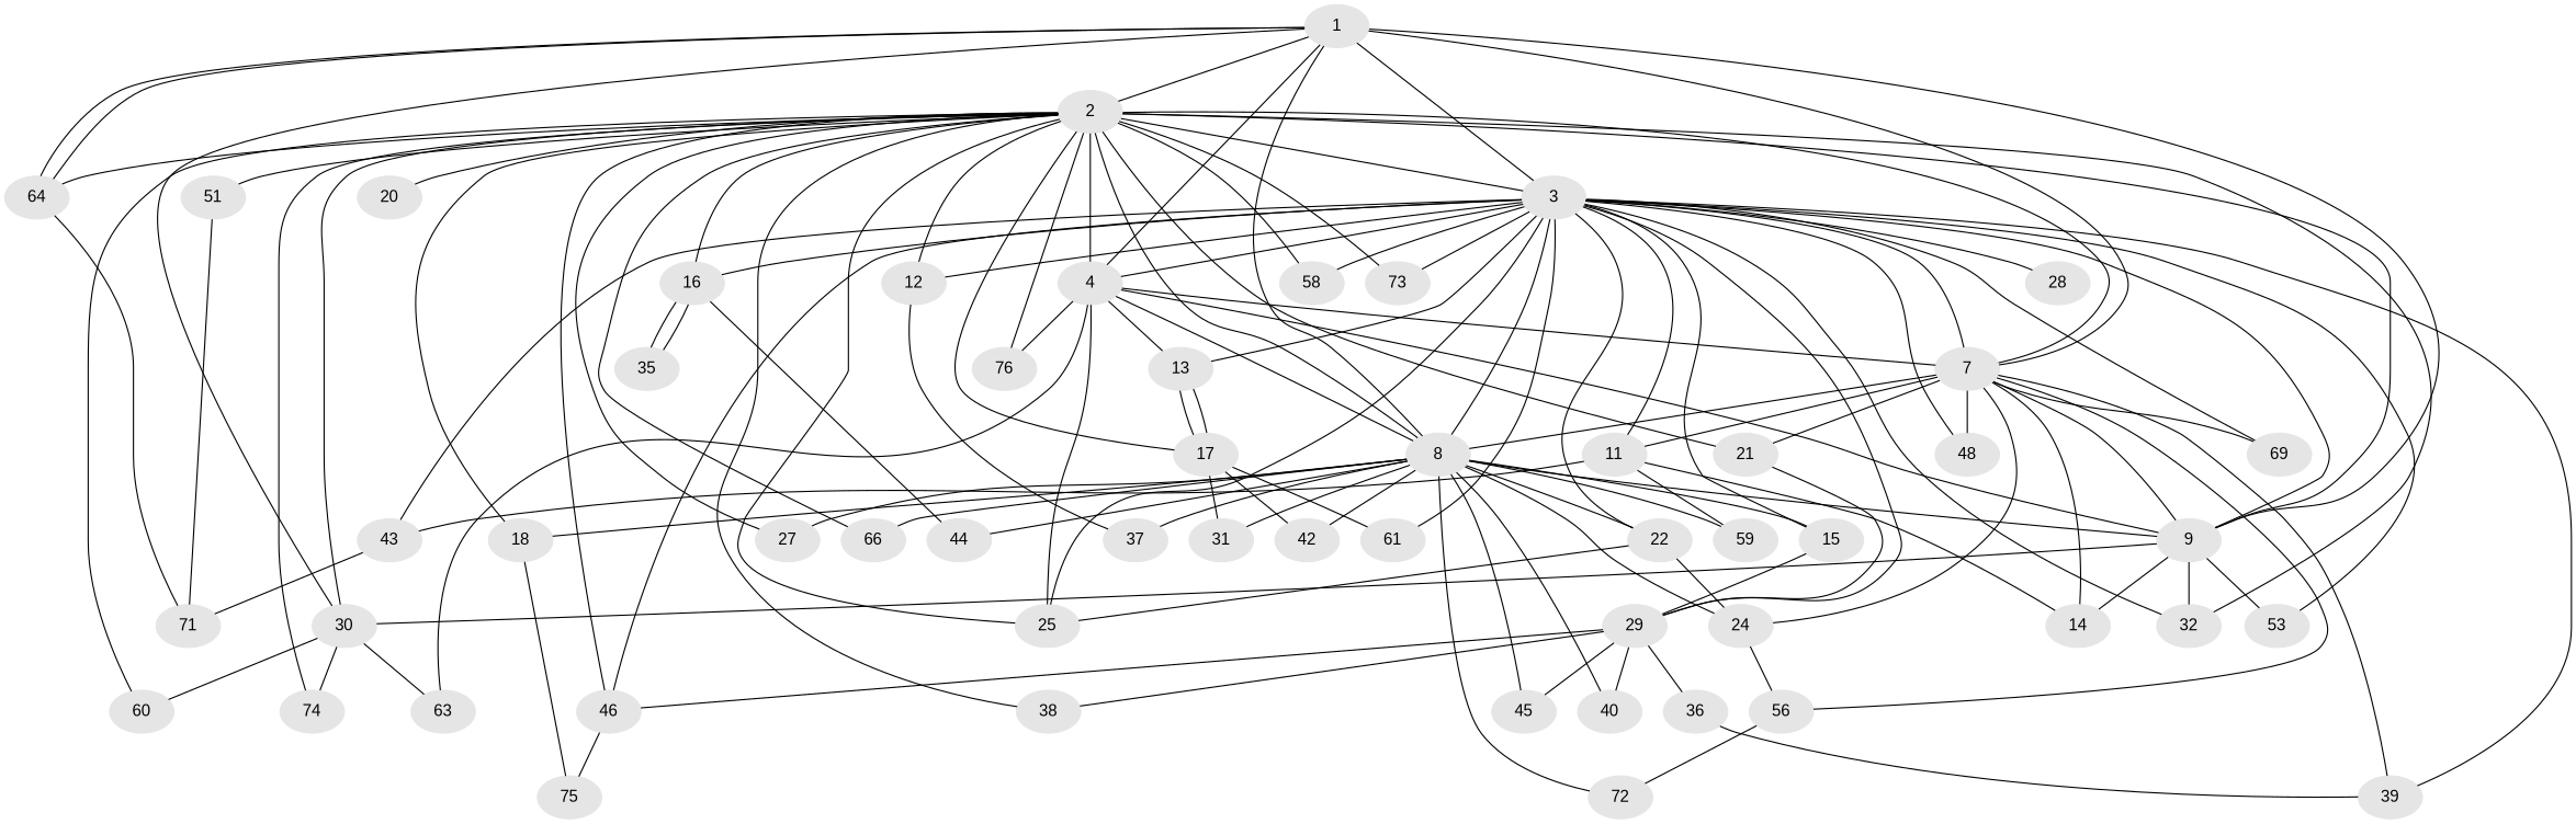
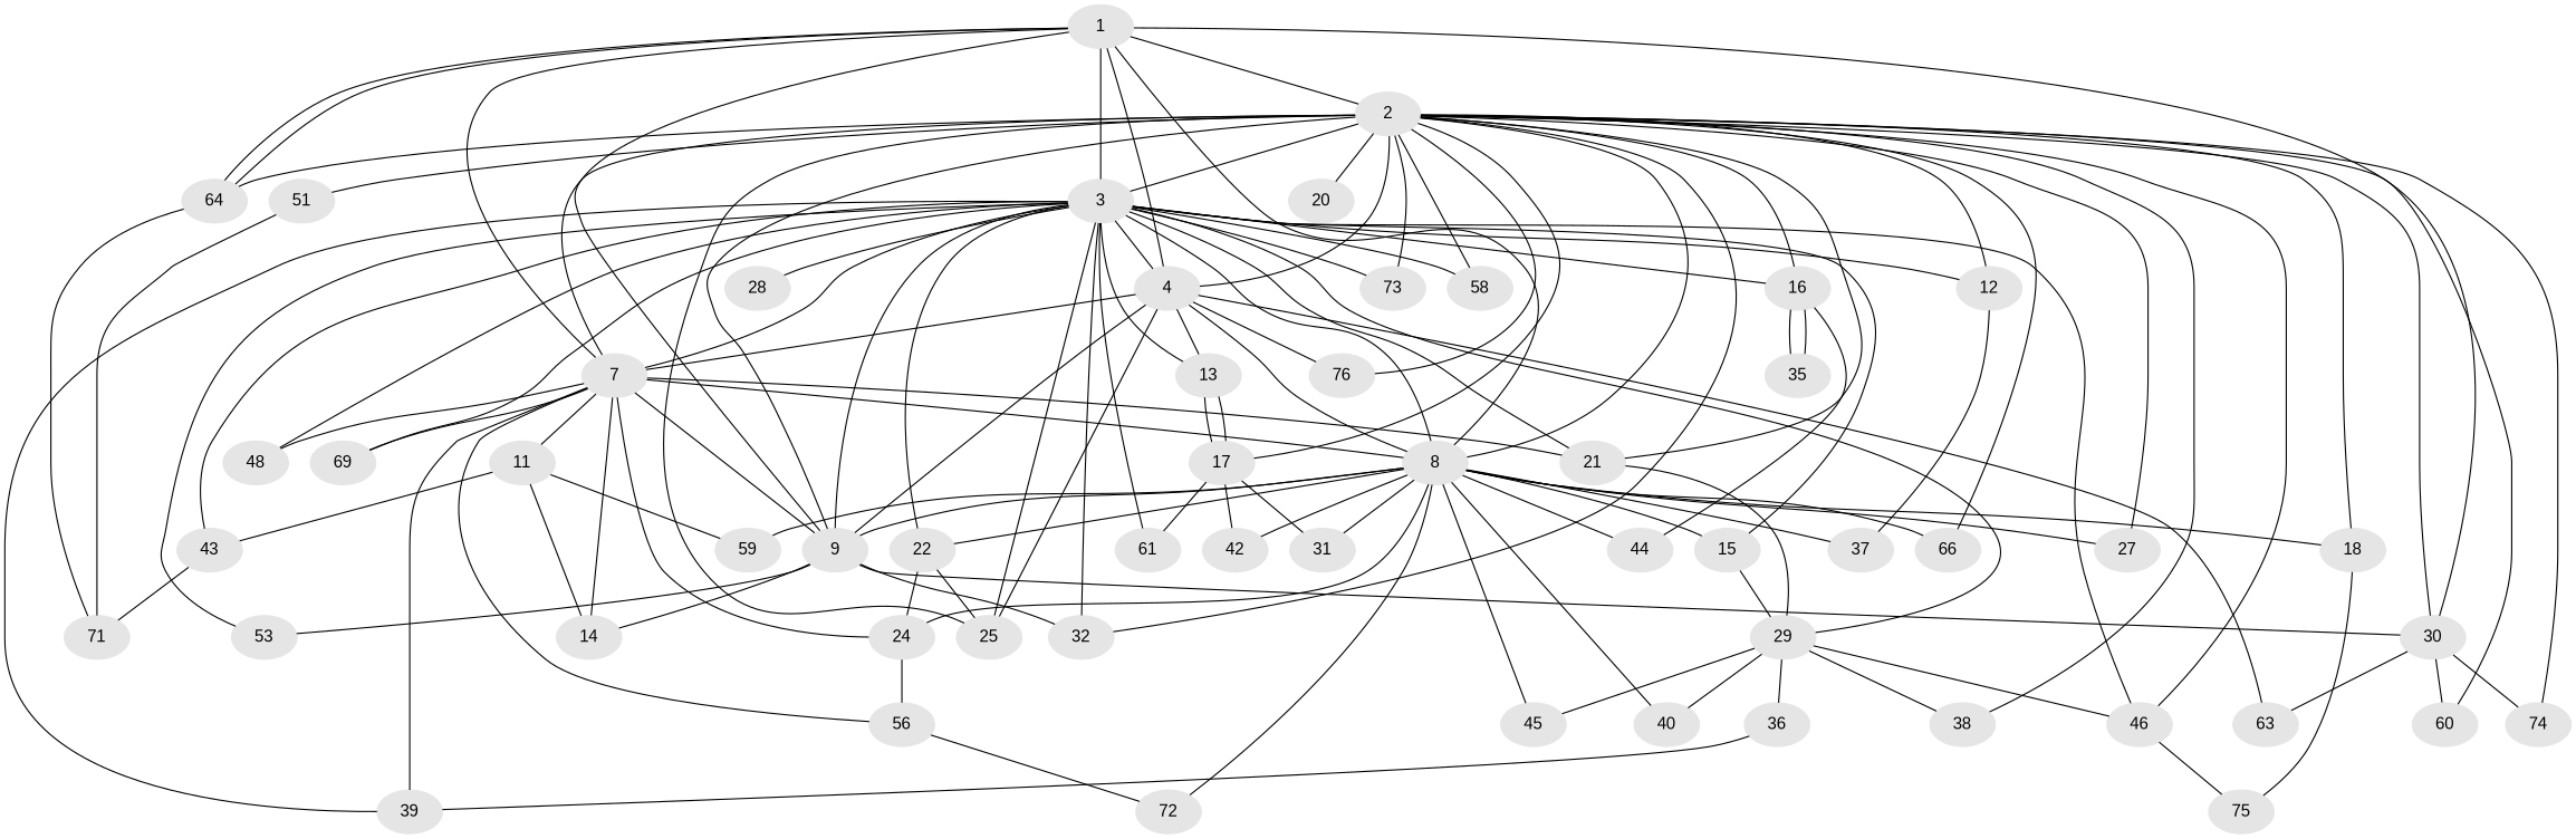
  graph {
    fontname="Liberation Sans"
    node [color=gray90 fontname="Liberation Sans" style=filled]
    edge [fontname="Liberation Sans"]
    2 [super="+6"]
    3 [super="+5"]
    4 [super="+57"]
    7 [super="+10"]
    8 [super="+19"]
    9 [super="+52"]
    30 [super="+54"]
    64 [super="+67"]
    12 [super="+62"]
    16 [super="+33"]
    17 [super="+26"]
    18
    20
    21
    25 [super="+34"]
    27
    32 [super="+68"]
    38
    46 [super="+47"]
    51
    58
    60
    66
    73
    74
    76
    1
    11 [super="+50"]
    13
    15 [super="+41"]
    22 [super="+65"]
    28
    29 [super="+70"]
    43 [super="+55"]
    48
    53
    61
    69
    39
    63
    14 [super="+23"]
    24 [super="+49"]
    56
    31
    37
    40
    42
    44
    45
    59
    72
    71 [super="+77"]
    35
    75
    36
    2 -- 3 [weight=4]
    2 -- 4 [weight=2]
    2 -- 7 [weight=4]
    2 -- 8 [weight=2]
    2 -- 9 [weight=3]
    2 -- 30
    2 -- 64
    2 -- 12 [weight=2]
    2 -- 16
    2 -- 17
    2 -- 18
    2 -- 20
    2 -- 21
    2 -- 25
    2 -- 27
    2 -- 32
    2 -- 38
    2 -- 46
    2 -- 51 [weight=2]
    2 -- 58
    2 -- 60
    2 -- 66
    2 -- 73
    2 -- 74
    2 -- 76
    3 -- 4 [weight=2]
    3 -- 7 [weight=4]
    3 -- 8 [weight=2]
    3 -- 9 [weight=2]
    3 -- 12
    3 -- 16 [weight=2]
    3 -- 25
    3 -- 32
    3 -- 46
    3 -- 58
    3 -- 73
-   3 -- 11
+   3 -- 21
    3 -- 13
    3 -- 15
    3 -- 22
    3 -- 28
    3 -- 29
    3 -- 43 [weight=2]
    3 -- 48
    3 -- 53
    3 -- 61
    3 -- 69
    3 -- 39
    4 -- 7 [weight=2]
    4 -- 8 [weight=2]
    4 -- 9
    4 -- 25
    4 -- 76
    4 -- 13
    4 -- 63
    7 -- 8 [weight=2]
    7 -- 9 [weight=2]
    7 -- 21
    7 -- 11 [weight=2]
    7 -- 48
    7 -- 69
    7 -- 39
    7 -- 14
    7 -- 24
    7 -- 56
    8 -- 9
    8 -- 18
    8 -- 27
    8 -- 66
    8 -- 15 [weight=2]
    8 -- 22
    8 -- 24
    8 -- 31
    8 -- 37
    8 -- 40
    8 -- 42
    8 -- 44
    8 -- 45
    8 -- 59
    8 -- 72
    9 -- 30
    9 -- 32
    9 -- 53
    9 -- 14
    30 -- 60
    30 -- 74
    30 -- 63
    64 -- 71
    12 -- 37
    16 -- 44
    16 -- 35
    16 -- 35
    17 -- 61
    17 -- 31
    17 -- 42
    18 -- 75
    21 -- 29
    46 -- 75
    51 -- 71
    1 -- 2 [weight=2]
    1 -- 3 [weight=2]
    1 -- 4
    1 -- 7 [weight=2]
    1 -- 8
    1 -- 9
    1 -- 30
    1 -- 64
    1 -- 64
    11 -- 43
    11 -- 14
    11 -- 59
    13 -- 17
    13 -- 17
    15 -- 29
    22 -- 25
    22 -- 24
    29 -- 38
    29 -- 46
    29 -- 40
    29 -- 45
    29 -- 36
    43 -- 71
    24 -- 56
    56 -- 72
    36 -- 39
  }
